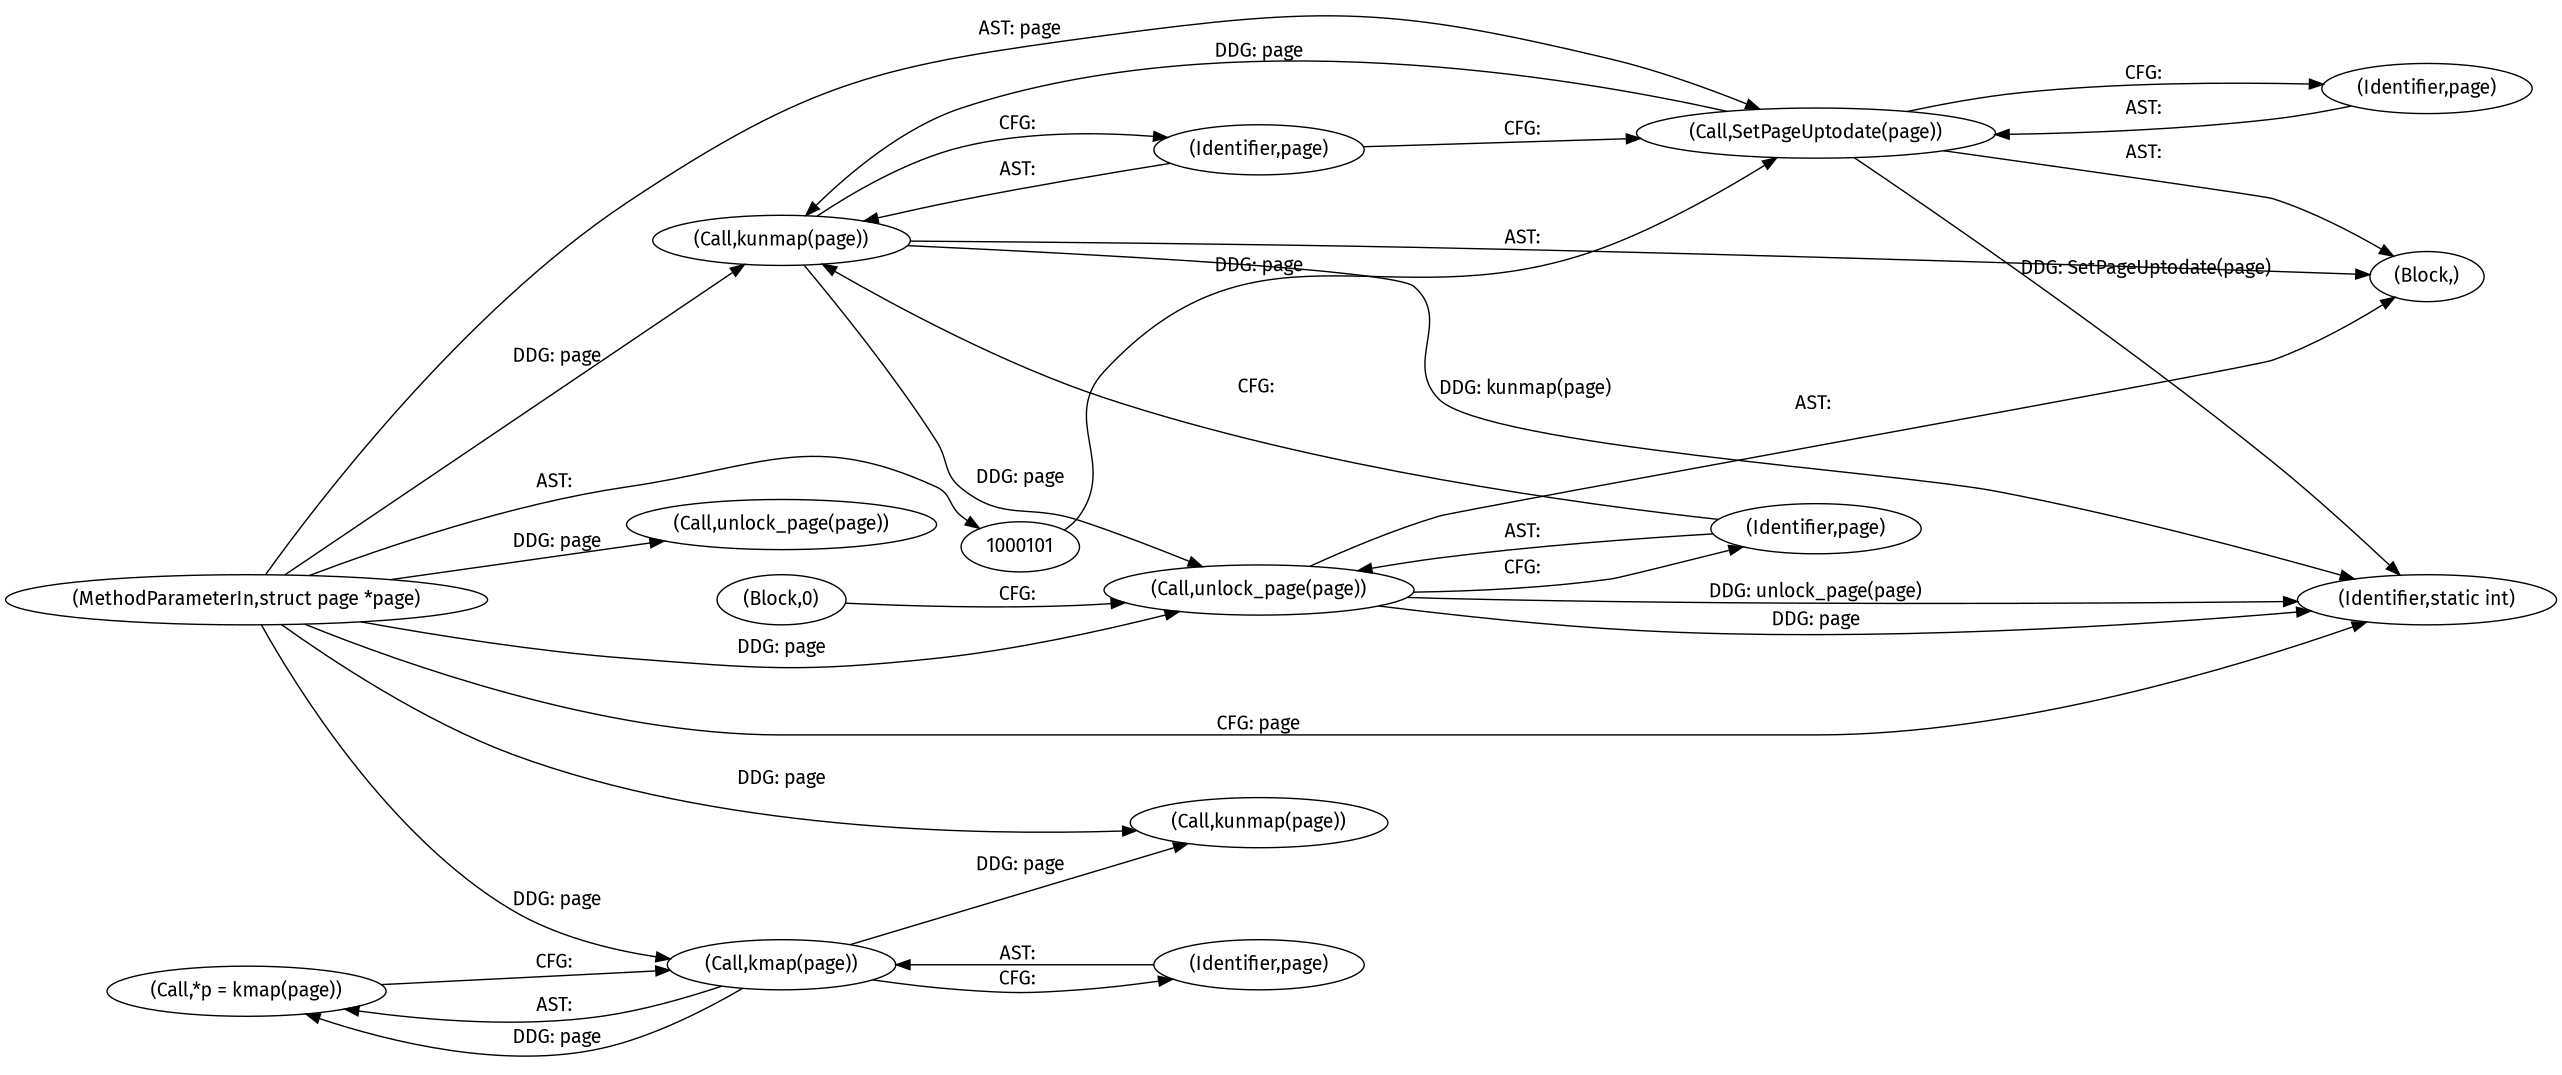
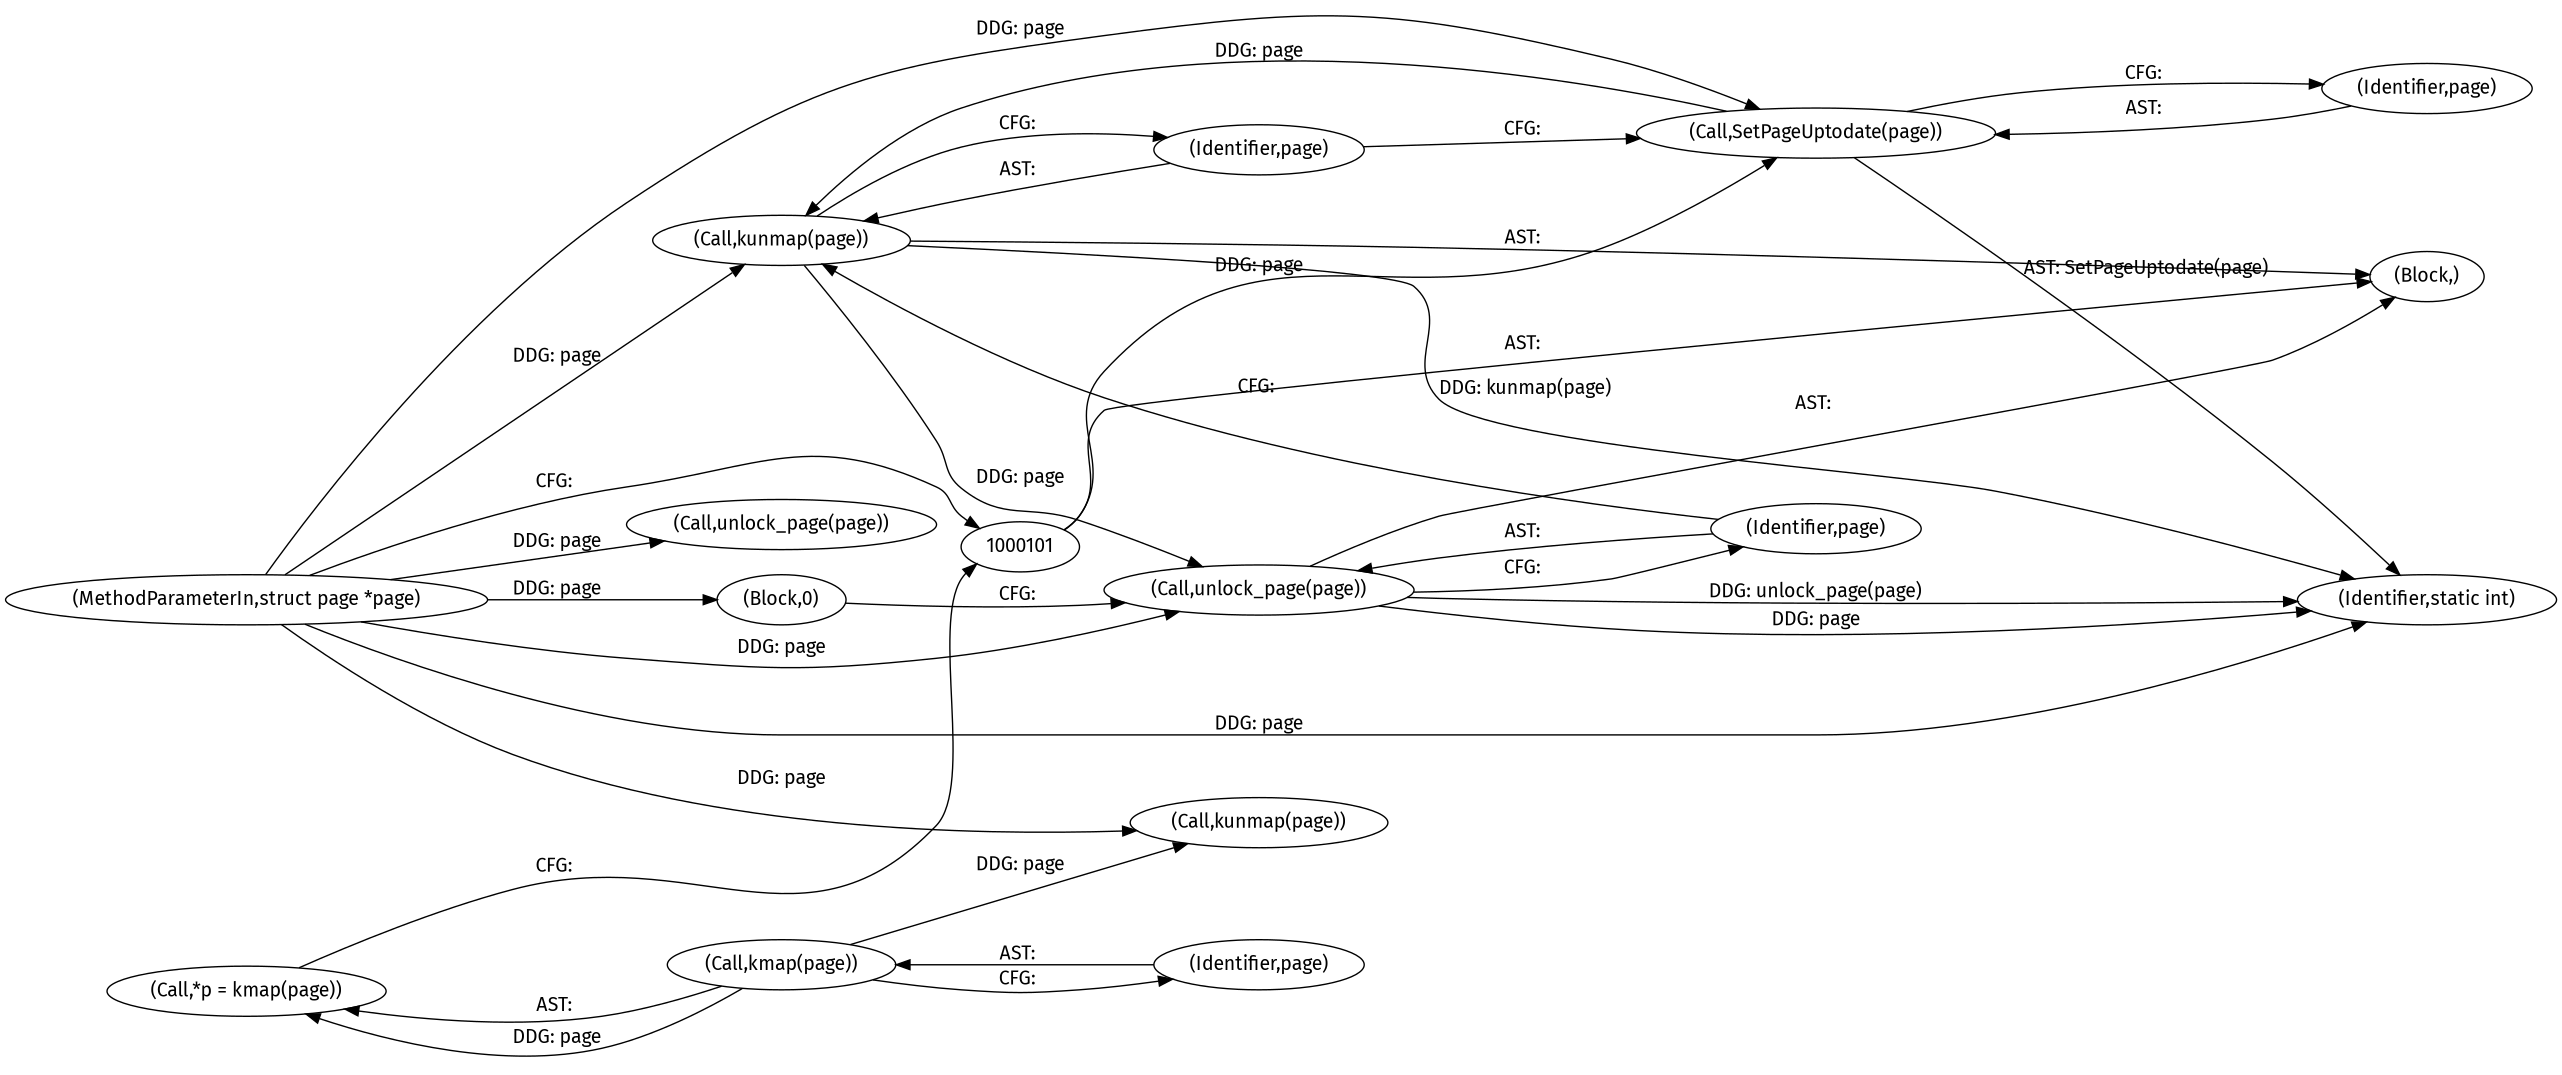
  digraph {
    fontname="Fira Sans"
    rankdir=LR
    node [fontname="Fira Sans"]
    edge [fontname="Fira Sans"]
    n1 [label="(Call,kunmap(page))"]
    n2 [label="(Call,unlock_page(page))"]
    n3 [label="(Identifier,static int)"]
    n4 [label="(Block,)"]
    n5 [label="(Identifier,page)"]
    n6 [label="(Identifier,page)"]
    n7 [label="(Call,SetPageUptodate(page))"]
    n8 [label="(Identifier,page)"]
    n9 [label="(Call,kmap(page))"]
    n10 [label="(Identifier,page)"]
    n11 [label="(Call,kunmap(page))"]
    n12 [label="(Call,*p = kmap(page))"]
    n13 [label="(MethodParameterIn,struct page *page)"]
    n14 [label="(Call,unlock_page(page))"]
    1000101
    n16 [label="(Block,0)"]
    n1 -> n2 [label="DDG: page"]
    n1 -> n3 [label="DDG: kunmap(page)"]
    n1 -> n4 [label="AST: "]
    n1 -> n5 [label="CFG: "]
    n2 -> n3 [label="DDG: unlock_page(page)"]
    n2 -> n3 [label="DDG: page"]
    n2 -> n4 [label="AST: "]
    n2 -> n6 [label="CFG: "]
    n5 -> n1 [label="AST: "]
    n5 -> n7 [label="CFG: "]
    n6 -> n1 [label="CFG: "]
    n6 -> n2 [label="AST: "]
    n7 -> n1 [label="DDG: page"]
-   n7 -> n3 [label="DDG: SetPageUptodate(page)"]
-   n7 -> n4 [label="AST: "]
+   n7 -> n3 [label="AST: SetPageUptodate(page)"]
+   1000101 -> n4 [label="AST: "]
    n7 -> n8 [label="CFG: "]
    n8 -> n7 [label="AST: "]
    n9 -> n10 [label="CFG: "]
    n9 -> n11 [label="DDG: page"]
    n9 -> n12 [label="AST: "]
    n9 -> n12 [label="DDG: page"]
    n10 -> n9 [label="AST: "]
-   n12 -> n9 [label="CFG: "]
+   n12 -> 1000101 [label="CFG: "]
    n13 -> n1 [label="DDG: page"]
    n13 -> n2 [label="DDG: page"]
-   n13 -> n3 [label="CFG: page"]
-   n13 -> n7 [label="AST: page"]
-   n13 -> n9 [label="DDG: page"]
+   n13 -> n3 [label="DDG: page"]
+   n13 -> n7 [label="DDG: page"]
+   n13 -> n16 [label="DDG: page"]
    n13 -> n11 [label="DDG: page"]
    n13 -> n14 [label="DDG: page"]
-   n13 -> 1000101 [label="AST: "]
+   n13 -> 1000101 [label="CFG: "]
    1000101 -> n7 [label="DDG: page"]
    n16 -> n2 [label="CFG: "]
  }
